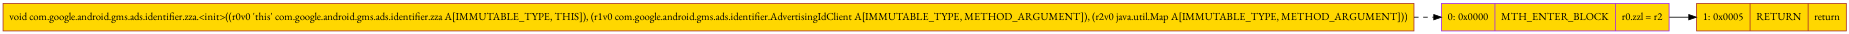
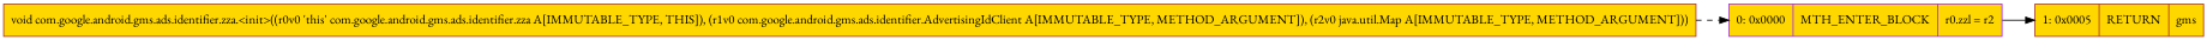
  digraph {
    rankdir=LR
    fontname="EB Garamond"
    node [shape=record style=filled fillcolor=gold color=brown fontname="EB Garamond"]
    edge [color=black fontname="EB Garamond"]
    n1 [label="{0\:\ 0x0000|MTH_ENTER_BLOCK\l|r0.zzl = r2\l}" color=purple]
-   n2 [label="{1\:\ 0x0005|RETURN\l|return\l}"]
+   n2 [label="{1\:\ 0x0005|RETURN\l|gms\l}"]
    n3 [label="{void com.google.android.gms.ads.identifier.zza.\<init\>((r0v0 'this' com.google.android.gms.ads.identifier.zza A[IMMUTABLE_TYPE, THIS]), (r1v0 com.google.android.gms.ads.identifier.AdvertisingIdClient A[IMMUTABLE_TYPE, METHOD_ARGUMENT]), (r2v0 java.util.Map A[IMMUTABLE_TYPE, METHOD_ARGUMENT])) }"]
    n1 -> n2 [style=solid]
    n3 -> n1 [style=dashed]
  }
